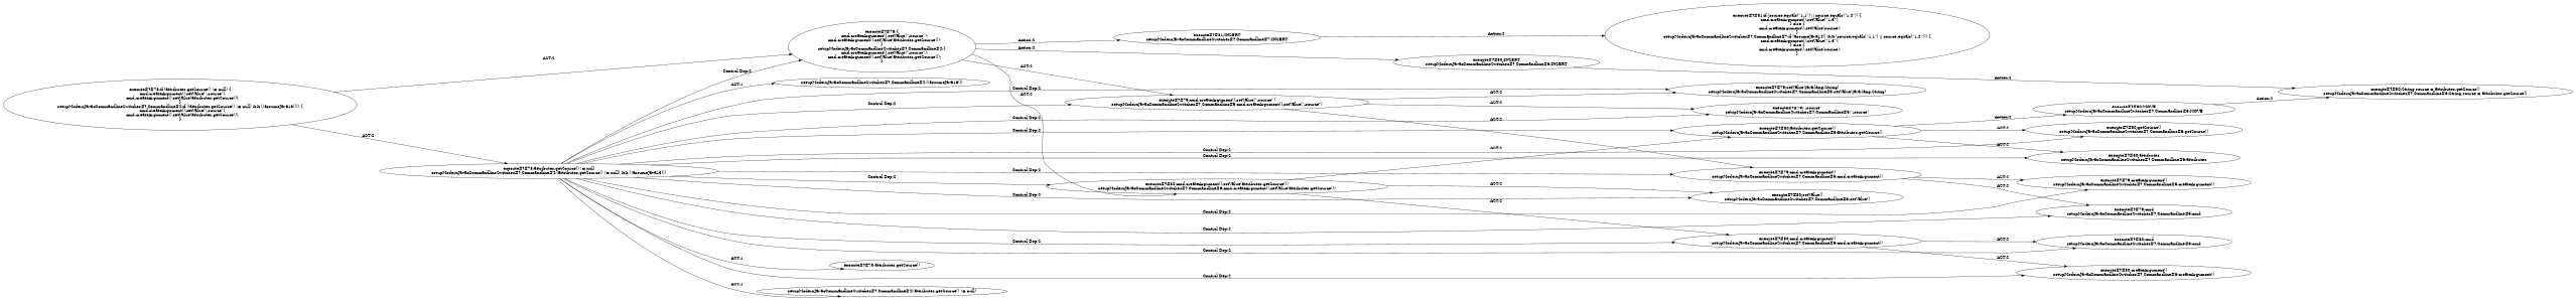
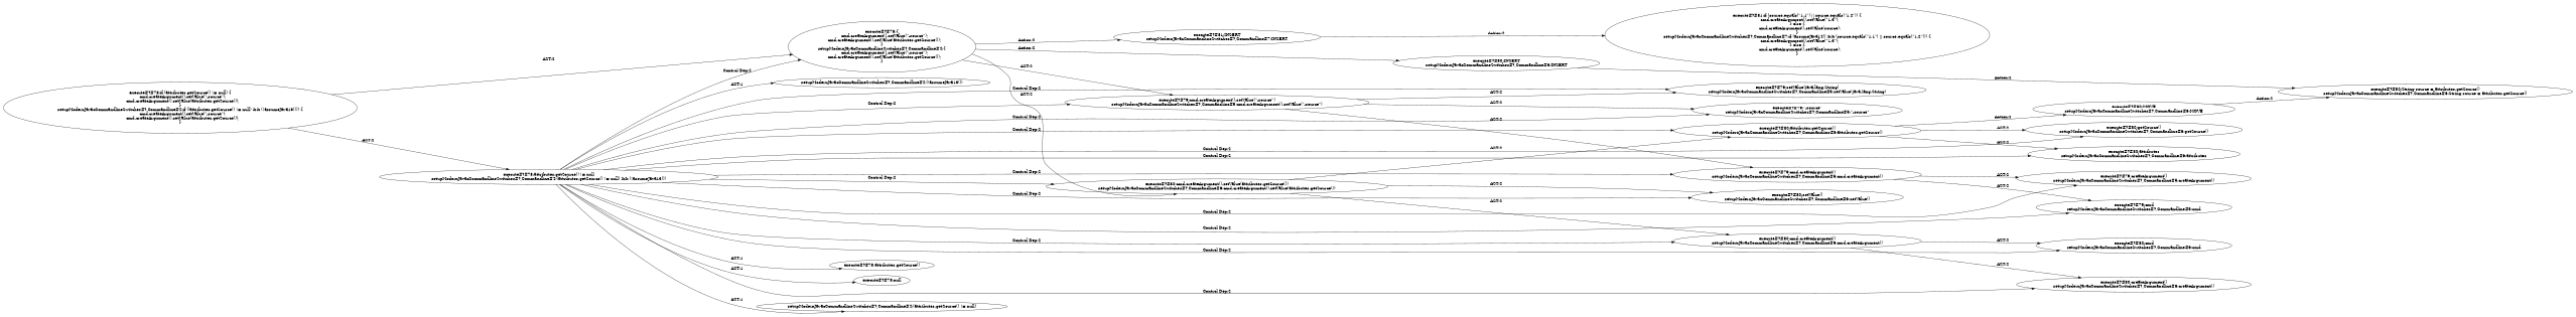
  digraph {
    rankdir=LR
    node [shape=ellipse]
    n1 [label="execute#?#80:INSERT\nsetupModernJavacCommandlineSwitches#?,Commandline#6:INSERT"]
    n2 [label="execute#?#80:String source = attributes.getSource()\nsetupModernJavacCommandlineSwitches#?,Commandline#6:String source = attributes.getSource()"]
    n3 [label="execute#?#78:\{\n    cmd.createArgument().setValue(\"-source\");\n    cmd.createArgument().setValue(attributes.getSource());\n\}\nsetupModernJavacCommandlineSwitches#?,Commandline#4:\{\n    cmd.createArgument().setValue(\"-source\");\n    cmd.createArgument().setValue(attributes.getSource());\n\}"]
    n4 [label="execute#?#79:cmd.createArgument().setValue(\"-source\")\nsetupModernJavacCommandlineSwitches#?,Commandline#5:cmd.createArgument().setValue(\"-source\")"]
    n5 [label="execute#?#80:cmd.createArgument().setValue(attributes.getSource())\nsetupModernJavacCommandlineSwitches#?,Commandline#6:cmd.createArgument().setValue(attributes.getSource())"]
    n6 [label="execute#?#81:INSERT\nsetupModernJavacCommandlineSwitches#?,Commandline#7:INSERT"]
    n7 [label="execute#?#78:attributes.getSource() != null\nsetupModernJavacCommandlineSwitches#?,Commandline#4:(attributes.getSource() != null) && (!assumeJava13())"]
    n8 [label="execute#?#78:attributes.getSource()"]
+   n9 [label="execute#?#78:null"]
    n10 [label="execute#?#79:setValue(java.lang.String)\nsetupModernJavacCommandlineSwitches#?,Commandline#5:setValue(java.lang.String)"]
    n11 [label="execute#?#79:cmd.createArgument()\nsetupModernJavacCommandlineSwitches#?,Commandline#5:cmd.createArgument()"]
    n12 [label="execute#?#79:createArgument()\nsetupModernJavacCommandlineSwitches#?,Commandline#5:createArgument()"]
    n13 [label="execute#?#79:cmd\nsetupModernJavacCommandlineSwitches#?,Commandline#5:cmd"]
    n14 [label="execute#?#79:\"-source\"\nsetupModernJavacCommandlineSwitches#?,Commandline#5:\"-source\""]
    n15 [label="execute#?#80:setValue()\nsetupModernJavacCommandlineSwitches#?,Commandline#6:setValue()"]
    n16 [label="execute#?#80:cmd.createArgument()\nsetupModernJavacCommandlineSwitches#?,Commandline#6:cmd.createArgument()"]
    n17 [label="execute#?#80:createArgument()\nsetupModernJavacCommandlineSwitches#?,Commandline#6:createArgument()"]
    n18 [label="execute#?#80:cmd\nsetupModernJavacCommandlineSwitches#?,Commandline#6:cmd"]
    n19 [label="execute#?#80:attributes.getSource()\nsetupModernJavacCommandlineSwitches#?,Commandline#6:attributes.getSource()"]
    n20 [label="execute#?#80:getSource()\nsetupModernJavacCommandlineSwitches#?,Commandline#6:getSource()"]
    n21 [label="execute#?#80:attributes\nsetupModernJavacCommandlineSwitches#?,Commandline#6:attributes"]
    n22 [label="setupModernJavacCommandlineSwitches#?,Commandline#4:(attributes.getSource() != null)"]
    n23 [label="setupModernJavacCommandlineSwitches#?,Commandline#4:(!assumeJava13())"]
    n24 [label="execute#?#78:if (attributes.getSource() != null) \{\n    cmd.createArgument().setValue(\"-source\");\n    cmd.createArgument().setValue(attributes.getSource());\n\}\nsetupModernJavacCommandlineSwitches#?,Commandline#4:if ((attributes.getSource() != null) && (!assumeJava13())) \{\n    cmd.createArgument().setValue(\"-source\");\n    cmd.createArgument().setValue(attributes.getSource());\n\}"]
    n25 [label="execute#?#80:MOVE\nsetupModernJavacCommandlineSwitches#?,Commandline#6:MOVE"]
    n26 [label="execute#?#81:if (source.equals(\"1.1\") || source.equals(\"1.2\")) \{\n    cmd.createArgument().setValue(\"1.3\");\n\} else \{\n    cmd.createArgument().setValue(source);\n\}\nsetupModernJavacCommandlineSwitches#?,Commandline#7:if (assumeJava14() && (source.equals(\"1.1\") || source.equals(\"1.2\"))) \{\n    cmd.createArgument().setValue(\"1.3\");\n\} else \{\n    cmd.createArgument().setValue(source);\n\}"]
    n1 -> n2 [label="Action:2"]
    n3 -> n1 [label="Action:2"]
    n3 -> n4 [label="AST:2"]
    n3 -> n5 [label="AST:2"]
    n3 -> n6 [label="Action:2"]
    n4 -> n10 [label="AST:2"]
    n4 -> n11 [label="AST:2"]
    n4 -> n14 [label="AST:2"]
    n5 -> n15 [label="AST:2"]
    n5 -> n16 [label="AST:2"]
    n5 -> n19 [label="AST:2"]
    n6 -> n26 [label="Action:2"]
    n7 -> n3 [label="Control Dep:2"]
    n7 -> n4 [label="Control Dep:2"]
    n7 -> n5 [label="Control Dep:2"]
    n7 -> n8 [label="AST:1"]
+   n7 -> n9 [label="AST:1"]
    n7 -> n10 [label="Control Dep:2"]
    n7 -> n11 [label="Control Dep:2"]
    n7 -> n12 [label="Control Dep:2"]
    n7 -> n13 [label="Control Dep:2"]
    n7 -> n14 [label="Control Dep:2"]
    n7 -> n15 [label="Control Dep:2"]
    n7 -> n16 [label="Control Dep:2"]
    n7 -> n17 [label="Control Dep:2"]
    n7 -> n18 [label="Control Dep:2"]
    n7 -> n19 [label="Control Dep:2"]
    n7 -> n20 [label="Control Dep:2"]
    n7 -> n21 [label="Control Dep:2"]
    n7 -> n22 [label="AST:1"]
    n7 -> n23 [label="AST:1"]
    n11 -> n12 [label="AST:2"]
    n11 -> n13 [label="AST:2"]
    n16 -> n17 [label="AST:2"]
    n16 -> n18 [label="AST:2"]
    n19 -> n20 [label="AST:2"]
    n19 -> n21 [label="AST:2"]
    n19 -> n25 [label="Action:2"]
    n24 -> n3 [label="AST:2"]
    n24 -> n7 [label="AST:2"]
    n25 -> n2 [label="Action:2"]
  }
